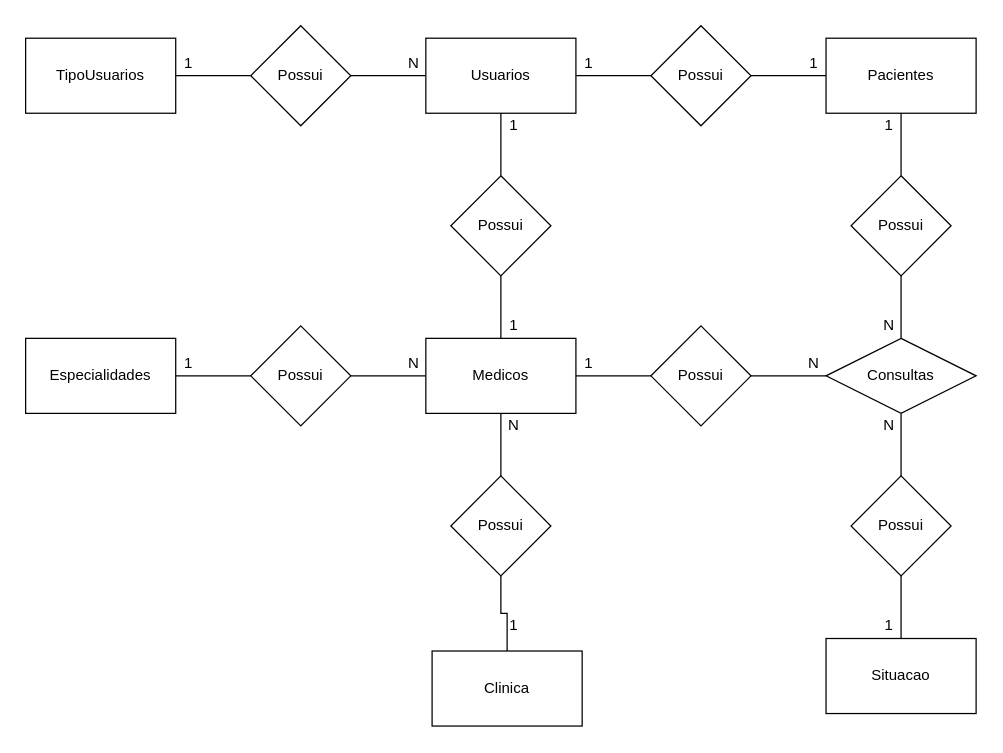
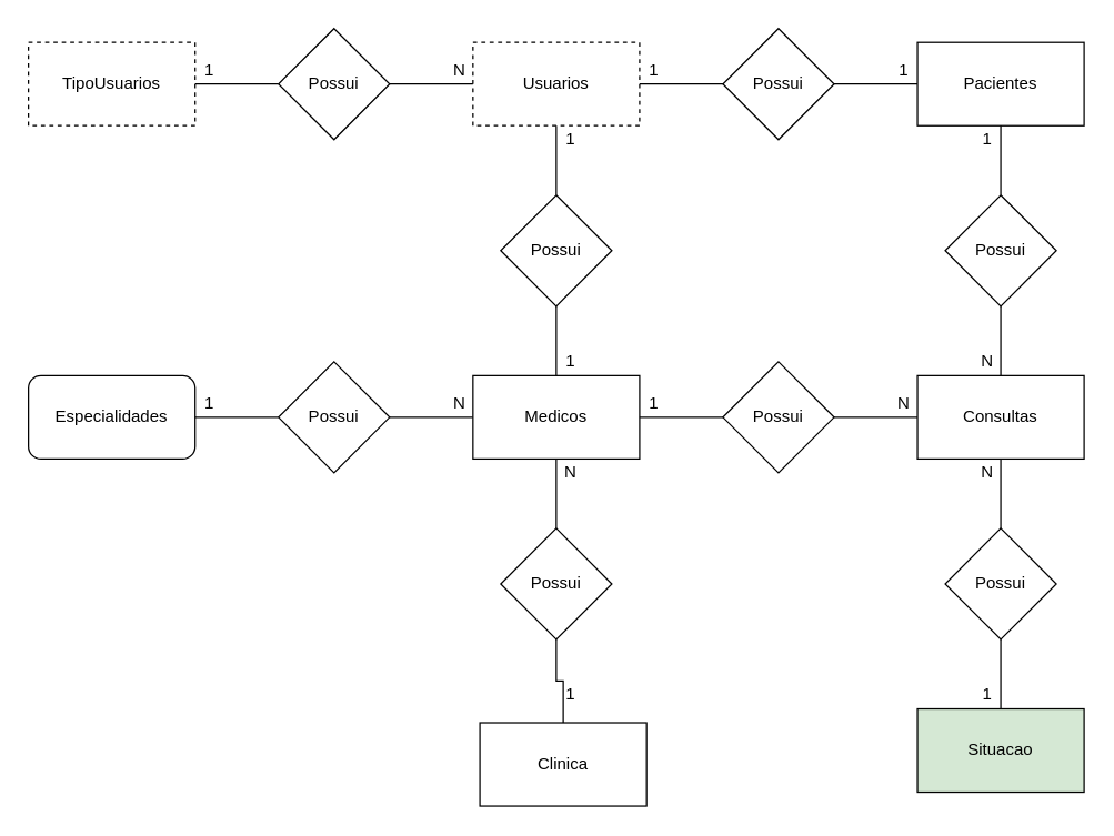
  <mxCell id="0" />
  <mxCell id="1" parent="0" />
  <mxCell id="2" value="Clinica" style="rounded=0;whiteSpace=wrap;html=1;" vertex="1" parent="1"><mxGeometry x="345" y="520" width="120" height="60" as="geometry" /></mxCell>
- <mxCell id="3" value="Usuarios" style="whiteSpace=wrap;html=1;" vertex="1" parent="1"><mxGeometry x="340" y="30" width="120" height="60" as="geometry" /></mxCell>
+ <mxCell id="3" value="Usuarios" style="whiteSpace=wrap;html=1;dashed=1;" vertex="1" parent="1"><mxGeometry x="340" y="30" width="120" height="60" as="geometry" /></mxCell>
  <mxCell id="4" value="" style="edgeStyle=orthogonalEdgeStyle;rounded=0;orthogonalLoop=1;jettySize=auto;html=1;endArrow=none;endFill=0;" edge="1" parent="1" source="5" target="11"><mxGeometry relative="1" as="geometry" /></mxCell>
  <mxCell id="5" value="&lt;p style=&quot;line-height: 90%&quot;&gt;Pacientes&lt;/p&gt;" style="whiteSpace=wrap;html=1;" vertex="1" parent="1"><mxGeometry x="660" y="30" width="120" height="60" as="geometry" /></mxCell>
- <mxCell id="6" value="TipoUsuarios" style="whiteSpace=wrap;html=1;" vertex="1" parent="1"><mxGeometry x="20" y="30" width="120" height="60" as="geometry" /></mxCell>
+ <mxCell id="6" value="TipoUsuarios" style="whiteSpace=wrap;html=1;dashed=1;" vertex="1" parent="1"><mxGeometry x="20" y="30" width="120" height="60" as="geometry" /></mxCell>
  <mxCell id="7" value="" style="edgeStyle=orthogonalEdgeStyle;rounded=0;orthogonalLoop=1;jettySize=auto;html=1;endArrow=none;endFill=0;" edge="1" parent="1" source="9" target="6"><mxGeometry relative="1" as="geometry" /></mxCell>
  <mxCell id="8" value="" style="edgeStyle=orthogonalEdgeStyle;rounded=0;orthogonalLoop=1;jettySize=auto;html=1;endArrow=none;endFill=0;" edge="1" parent="1" source="9" target="3"><mxGeometry relative="1" as="geometry" /></mxCell>
  <mxCell id="9" value="Possui " style="rhombus;whiteSpace=wrap;html=1;" vertex="1" parent="1"><mxGeometry x="200" y="20" width="80" height="80" as="geometry" /></mxCell>
  <mxCell id="10" value="" style="edgeStyle=orthogonalEdgeStyle;rounded=0;orthogonalLoop=1;jettySize=auto;html=1;endArrow=none;endFill=0;" edge="1" parent="1" source="11" target="3"><mxGeometry relative="1" as="geometry" /></mxCell>
  <mxCell id="11" value="Possui " style="rhombus;whiteSpace=wrap;html=1;" vertex="1" parent="1"><mxGeometry x="520" y="20" width="80" height="80" as="geometry" /></mxCell>
  <mxCell id="12" value="" style="edgeStyle=orthogonalEdgeStyle;rounded=0;orthogonalLoop=1;jettySize=auto;html=1;endArrow=none;endFill=0;" edge="1" parent="1" source="13" target="27"><mxGeometry relative="1" as="geometry" /></mxCell>
  <mxCell id="13" value="Medicos" style="whiteSpace=wrap;html=1;" vertex="1" parent="1"><mxGeometry x="340" y="270" width="120" height="60" as="geometry" /></mxCell>
- <mxCell id="14" value="Especialidades" style="whiteSpace=wrap;html=1;" vertex="1" parent="1"><mxGeometry x="20" y="270" width="120" height="60" as="geometry" /></mxCell>
- <mxCell id="15" value="Consultas" style="rhombus;whiteSpace=wrap;html=1;" vertex="1" parent="1"><mxGeometry x="660" y="270" width="120" height="60" as="geometry" /></mxCell>
- <mxCell id="16" value="Situacao" style="whiteSpace=wrap;html=1;" vertex="1" parent="1"><mxGeometry x="660" y="510" width="120" height="60" as="geometry" /></mxCell>
+ <mxCell id="14" value="Especialidades" style="whiteSpace=wrap;html=1;rounded=1;" vertex="1" parent="1"><mxGeometry x="20" y="270" width="120" height="60" as="geometry" /></mxCell>
+ <mxCell id="15" value="Consultas" style="whiteSpace=wrap;html=1;" vertex="1" parent="1"><mxGeometry x="660" y="270" width="120" height="60" as="geometry" /></mxCell>
+ <mxCell id="16" value="Situacao" style="whiteSpace=wrap;html=1;fillColor=#d5e8d4;" vertex="1" parent="1"><mxGeometry x="660" y="510" width="120" height="60" as="geometry" /></mxCell>
  <mxCell id="17" value="" style="edgeStyle=orthogonalEdgeStyle;rounded=0;orthogonalLoop=1;jettySize=auto;html=1;endArrow=none;endFill=0;" edge="1" parent="1" source="19" target="5"><mxGeometry relative="1" as="geometry" /></mxCell>
  <mxCell id="18" value="" style="edgeStyle=orthogonalEdgeStyle;rounded=0;orthogonalLoop=1;jettySize=auto;html=1;endArrow=none;endFill=0;" edge="1" parent="1" source="19" target="15"><mxGeometry relative="1" as="geometry" /></mxCell>
  <mxCell id="19" value="Possui" style="rhombus;whiteSpace=wrap;html=1;" vertex="1" parent="1"><mxGeometry x="680" y="140" width="80" height="80" as="geometry" /></mxCell>
  <mxCell id="20" value="" style="edgeStyle=orthogonalEdgeStyle;rounded=0;orthogonalLoop=1;jettySize=auto;html=1;endArrow=none;endFill=0;" edge="1" parent="1" source="22" target="15"><mxGeometry relative="1" as="geometry" /></mxCell>
  <mxCell id="21" value="" style="edgeStyle=orthogonalEdgeStyle;rounded=0;orthogonalLoop=1;jettySize=auto;html=1;endArrow=none;endFill=0;" edge="1" parent="1" source="22" target="16"><mxGeometry relative="1" as="geometry" /></mxCell>
  <mxCell id="22" value="Possui" style="rhombus;whiteSpace=wrap;html=1;" vertex="1" parent="1"><mxGeometry x="680" y="380" width="80" height="80" as="geometry" /></mxCell>
  <mxCell id="23" value="" style="edgeStyle=orthogonalEdgeStyle;rounded=0;orthogonalLoop=1;jettySize=auto;html=1;endArrow=none;endFill=0;" edge="1" parent="1" source="25" target="15"><mxGeometry relative="1" as="geometry" /></mxCell>
  <mxCell id="24" value="" style="edgeStyle=orthogonalEdgeStyle;rounded=0;orthogonalLoop=1;jettySize=auto;html=1;endArrow=none;endFill=0;" edge="1" parent="1" source="25" target="13"><mxGeometry relative="1" as="geometry" /></mxCell>
  <mxCell id="25" value="Possui" style="rhombus;whiteSpace=wrap;html=1;" vertex="1" parent="1"><mxGeometry x="520" y="260" width="80" height="80" as="geometry" /></mxCell>
  <mxCell id="26" value="" style="edgeStyle=orthogonalEdgeStyle;rounded=0;orthogonalLoop=1;jettySize=auto;html=1;endArrow=none;endFill=0;" edge="1" parent="1" source="27" target="14"><mxGeometry relative="1" as="geometry" /></mxCell>
  <mxCell id="27" value="Possui" style="rhombus;whiteSpace=wrap;html=1;" vertex="1" parent="1"><mxGeometry x="200" y="260" width="80" height="80" as="geometry" /></mxCell>
  <mxCell id="28" value="" style="edgeStyle=orthogonalEdgeStyle;rounded=0;orthogonalLoop=1;jettySize=auto;html=1;endArrow=none;endFill=0;" edge="1" parent="1" source="30" target="13"><mxGeometry relative="1" as="geometry" /></mxCell>
  <mxCell id="29" value="" style="edgeStyle=orthogonalEdgeStyle;rounded=0;orthogonalLoop=1;jettySize=auto;html=1;endArrow=none;endFill=0;" edge="1" parent="1" source="30" target="2"><mxGeometry relative="1" as="geometry" /></mxCell>
  <mxCell id="30" value="Possui" style="rhombus;whiteSpace=wrap;html=1;" vertex="1" parent="1"><mxGeometry x="360" y="380" width="80" height="80" as="geometry" /></mxCell>
  <mxCell id="31" value="" style="edgeStyle=orthogonalEdgeStyle;rounded=0;orthogonalLoop=1;jettySize=auto;html=1;endArrow=none;endFill=0;" edge="1" parent="1" source="33" target="3"><mxGeometry relative="1" as="geometry" /></mxCell>
  <mxCell id="32" value="" style="edgeStyle=orthogonalEdgeStyle;rounded=0;orthogonalLoop=1;jettySize=auto;html=1;endArrow=none;endFill=0;" edge="1" parent="1" source="33" target="13"><mxGeometry relative="1" as="geometry" /></mxCell>
  <mxCell id="33" value="Possui" style="rhombus;whiteSpace=wrap;html=1;" vertex="1" parent="1"><mxGeometry x="360" y="140" width="80" height="80" as="geometry" /></mxCell>
  <mxCell id="34" value="1" style="text;html=1;align=center;verticalAlign=middle;resizable=0;points=[];autosize=1;" vertex="1" parent="1"><mxGeometry x="140" y="40" width="20" height="20" as="geometry" /></mxCell>
  <mxCell id="35" value="N" style="text;html=1;align=center;verticalAlign=middle;resizable=0;points=[];autosize=1;" vertex="1" parent="1"><mxGeometry x="320" y="40" width="20" height="20" as="geometry" /></mxCell>
  <mxCell id="36" value="1" style="text;html=1;align=center;verticalAlign=middle;resizable=0;points=[];autosize=1;" vertex="1" parent="1"><mxGeometry x="460" y="40" width="20" height="20" as="geometry" /></mxCell>
  <mxCell id="37" value="1" style="text;html=1;align=center;verticalAlign=middle;resizable=0;points=[];autosize=1;" vertex="1" parent="1"><mxGeometry x="640" y="40" width="20" height="20" as="geometry" /></mxCell>
  <mxCell id="38" value="1" style="text;html=1;align=center;verticalAlign=middle;resizable=0;points=[];autosize=1;" vertex="1" parent="1"><mxGeometry x="400" y="90" width="20" height="20" as="geometry" /></mxCell>
  <mxCell id="39" value="1" style="text;html=1;align=center;verticalAlign=middle;resizable=0;points=[];autosize=1;" vertex="1" parent="1"><mxGeometry x="400" y="250" width="20" height="20" as="geometry" /></mxCell>
  <mxCell id="40" value="1" style="text;html=1;align=center;verticalAlign=middle;resizable=0;points=[];autosize=1;" vertex="1" parent="1"><mxGeometry x="700" y="90" width="20" height="20" as="geometry" /></mxCell>
  <mxCell id="41" value="N" style="text;html=1;align=center;verticalAlign=middle;resizable=0;points=[];autosize=1;" vertex="1" parent="1"><mxGeometry x="700" y="250" width="20" height="20" as="geometry" /></mxCell>
  <mxCell id="42" value="1" style="text;html=1;align=center;verticalAlign=middle;resizable=0;points=[];autosize=1;" vertex="1" parent="1"><mxGeometry x="460" y="280" width="20" height="20" as="geometry" /></mxCell>
  <mxCell id="43" value="N" style="text;html=1;align=center;verticalAlign=middle;resizable=0;points=[];autosize=1;" vertex="1" parent="1"><mxGeometry x="640" y="280" width="20" height="20" as="geometry" /></mxCell>
  <mxCell id="44" value="N" style="text;html=1;align=center;verticalAlign=middle;resizable=0;points=[];autosize=1;" vertex="1" parent="1"><mxGeometry x="320" y="280" width="20" height="20" as="geometry" /></mxCell>
  <mxCell id="45" value="1" style="text;html=1;align=center;verticalAlign=middle;resizable=0;points=[];autosize=1;" vertex="1" parent="1"><mxGeometry x="140" y="280" width="20" height="20" as="geometry" /></mxCell>
  <mxCell id="46" value="N" style="text;html=1;align=center;verticalAlign=middle;resizable=0;points=[];autosize=1;" vertex="1" parent="1"><mxGeometry x="700" y="330" width="20" height="20" as="geometry" /></mxCell>
  <mxCell id="47" value="1" style="text;html=1;align=center;verticalAlign=middle;resizable=0;points=[];autosize=1;" vertex="1" parent="1"><mxGeometry x="700" y="490" width="20" height="20" as="geometry" /></mxCell>
  <mxCell id="48" value="N" style="text;html=1;align=center;verticalAlign=middle;resizable=0;points=[];autosize=1;" vertex="1" parent="1"><mxGeometry x="400" y="330" width="20" height="20" as="geometry" /></mxCell>
  <mxCell id="49" value="1" style="text;html=1;align=center;verticalAlign=middle;resizable=0;points=[];autosize=1;" vertex="1" parent="1"><mxGeometry x="400" y="490" width="20" height="20" as="geometry" /></mxCell>
